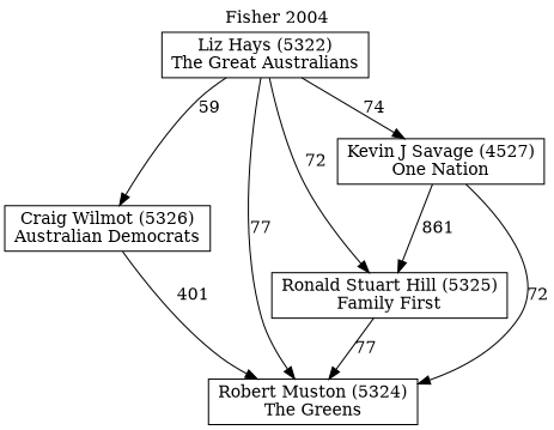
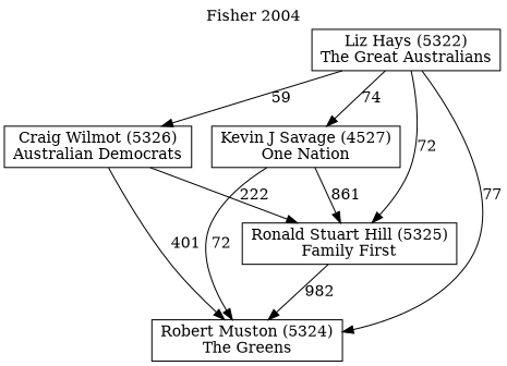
  digraph {
    label="Fisher 2004"
    labelloc=t
    mclimit=10
    node [shape=box]
    n1 [label="Craig Wilmot (5326)\nAustralian Democrats"]
    n2 [label="Robert Muston (5324)\nThe Greens"]
    n3 [label="Ronald Stuart Hill (5325)\nFamily First"]
    n4 [label="Kevin J Savage (4527)\nOne Nation"]
    n5 [label="Liz Hays (5322)\nThe Great Australians"]
    n1 -> n2 [label=401]
-   n3 -> n2 [label=77]
+   n1 -> n3 [label=222]
+   n3 -> n2 [label=982]
    n4 -> n2 [label=72]
    n4 -> n3 [label=861]
    n5 -> n1 [label=59]
    n5 -> n2 [label=77]
    n5 -> n3 [label=72]
    n5 -> n4 [label=74]
  }
